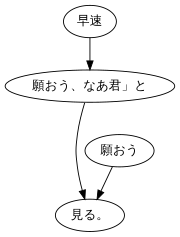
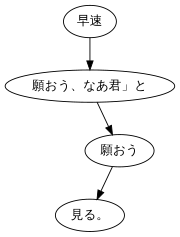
  digraph {
    fontname="Comic Neue"
    node [fontname="Comic Neue"]
    edge [fontname="Comic Neue"]
    n1 [label="早速"]
    n2 [label="願おう、なあ君」と"]
    n3 [label="見る。"]
    n4 [label="願おう"]
    n1 -> n2
-   n2 -> n3
+   n2 -> n4
    n4 -> n3
  }
